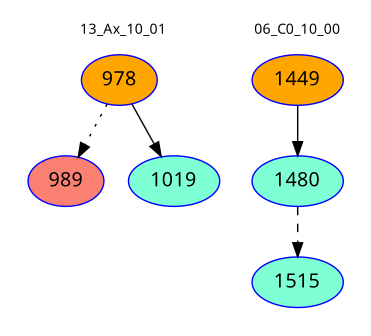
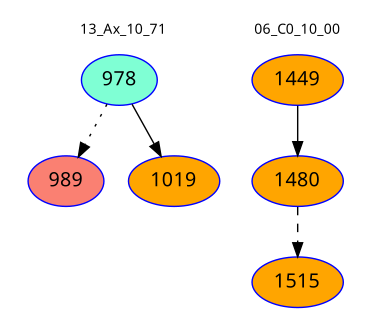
  digraph {
    fontname="Noto Sans"
    node [color=blue fillcolor=orange fontname="Noto Sans" style=filled]
    edge [color=black fontname="Noto Sans" style=solid]
-   n1 [label=978]
+   n1 [fillcolor=aquamarine label=978]
    n2 [fillcolor=salmon label=989]
-   n3 [fillcolor=aquamarine label=1019]
+   n3 [label=1019]
    n4 [label=1449]
-   n5 [fillcolor=aquamarine label=1480]
-   n6 [fillcolor=aquamarine label=1515]
+   n5 [label=1480]
+   n6 [label=1515]
    subgraph cluster_1 {
      color=white
      fontsize=10
-     label="13_Ax_10_01"
+     label="13_Ax_10_71"
      n1
      n2
      n3
    }
    subgraph cluster_2 {
      color=white
      fontsize=10
      label="06_C0_10_00"
      n4
      n5
      n6
    }
    n1 -> n2 [style=dotted]
    n1 -> n3
    n4 -> n5
    n5 -> n6 [style=dashed]
  }
